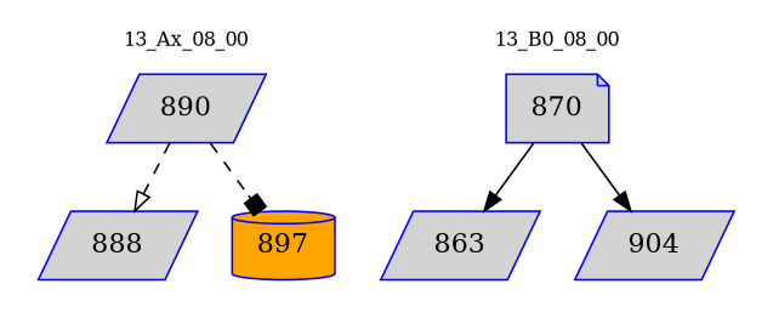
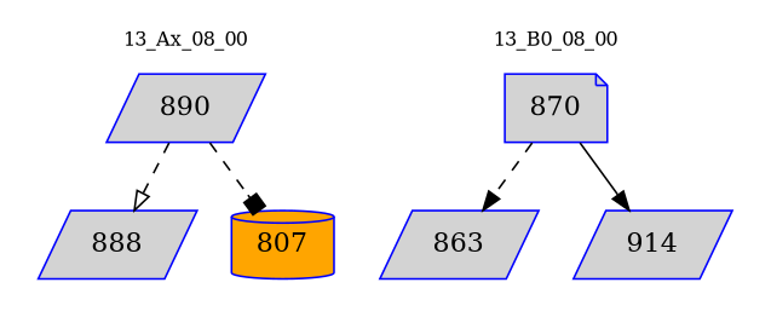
  digraph {
    node [color=blue fillcolor=lightgrey shape=parallelogram style=filled]
    edge [arrowhead=normal color=black style=dashed]
    n1 [label=890]
    n2 [label=888]
-   n3 [fillcolor=orange label=897 shape=cylinder]
+   n3 [fillcolor=orange label=807 shape=cylinder]
    n4 [label=870 shape=note]
    n5 [label=863]
-   n6 [label=904]
+   n6 [label=914]
    subgraph cluster_1 {
      color=white
      fontsize=10
      label="13_Ax_08_00"
      n1
      n2
      n3
    }
    subgraph cluster_2 {
      color=white
      fontsize=10
      label="13_B0_08_00"
      n4
      n5
      n6
    }
    n1 -> n2 [arrowhead=onormal]
    n1 -> n3 [arrowhead=box]
-   n4 -> n5 [style=solid]
+   n4 -> n5
    n4 -> n6 [style=solid]
  }
